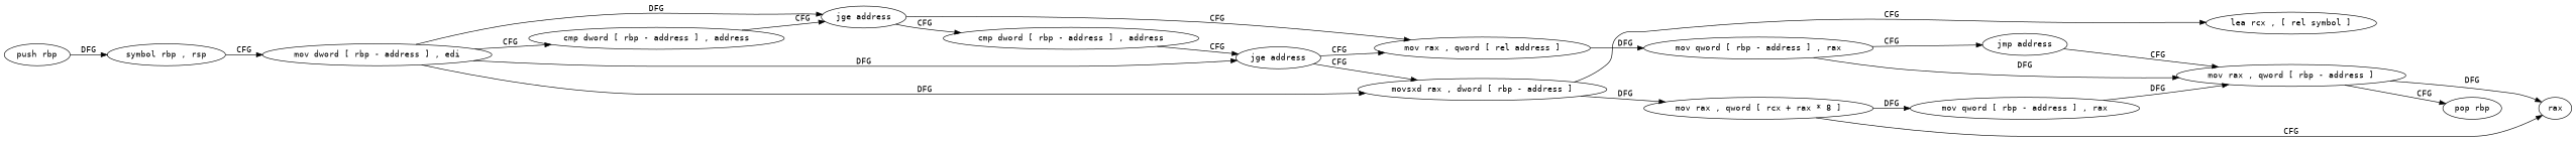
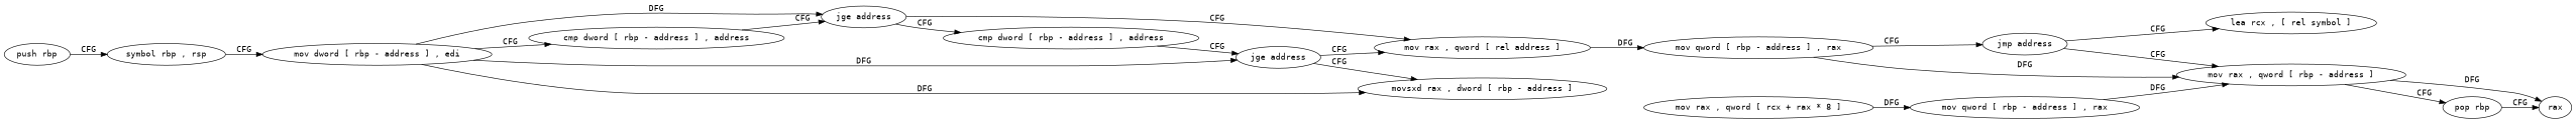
  digraph {
    fontname="DejaVu Sans Mono"
    rankdir=LR
    node [fontname="DejaVu Sans Mono"]
    edge [fontname="DejaVu Sans Mono"]
    n1 [label="push rbp"]
    n2 [label="symbol rbp , rsp"]
    n3 [label="mov dword [ rbp - address ] , edi"]
    n4 [label="cmp dword [ rbp - address ] , address"]
    n5 [label="jge address"]
    n6 [label="jge address"]
    n7 [label="movsxd rax , dword [ rbp - address ]"]
    n8 [label="mov rax , qword [ rel address ]"]
    n9 [label="cmp dword [ rbp - address ] , address"]
    n10 [label="lea rcx , [ rel symbol ]"]
    n11 [label="mov rax , qword [ rcx + rax * 8 ]"]
    n12 [label="mov qword [ rbp - address ] , rax"]
    n13 [label="jmp address"]
    n14 [label="mov rax , qword [ rbp - address ]"]
    n15 [label="pop rbp"]
    n16 [label=rax]
    n17 [label="mov qword [ rbp - address ] , rax"]
-   n1 -> n2 [label=DFG]
+   n1 -> n2 [label=CFG]
    n2 -> n3 [label=CFG]
    n3 -> n4 [label=CFG]
    n3 -> n5 [label=DFG]
    n3 -> n6 [label=DFG]
    n3 -> n7 [label=DFG]
    n4 -> n5 [label=CFG]
    n5 -> n8 [label=CFG]
    n5 -> n9 [label=CFG]
    n6 -> n7 [label=CFG]
    n6 -> n8 [label=CFG]
-   n7 -> n10 [label=CFG]
-   n7 -> n11 [label=DFG]
+   n13 -> n10 [label=CFG]
    n8 -> n12 [label=DFG]
    n9 -> n6 [label=CFG]
    n11 -> n17 [label=DFG]
    n12 -> n13 [label=CFG]
    n12 -> n14 [label=DFG]
    n13 -> n14 [label=CFG]
    n14 -> n15 [label=CFG]
    n14 -> n16 [label=DFG]
-   n11 -> n16 [label=CFG]
+   n15 -> n16 [label=CFG]
    n17 -> n14 [label=DFG]
  }
